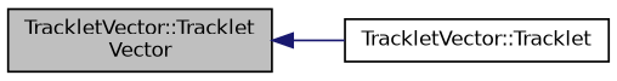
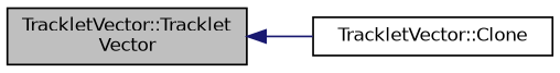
  digraph {
    rankdir=LR
    fontname="DejaVu Sans"
    node [color=black fontname="DejaVu Sans" fontsize=10 shape=record]
    n1 [fillcolor=grey75 fontcolor=black height=0.2 label="TrackletVector::Tracklet\lVector" style=filled width=0.4]
-   n2 [height=0.2 label="TrackletVector::Tracklet" width=0.4]
+   n2 [height=0.2 label="TrackletVector::Clone" width=0.4]
    n1 -> n2 [color=midnightblue dir=back fontname="DejaVu Sans" fontsize=10 labelfontname=FreeSans labelfontsize=10 style=solid]
  }
